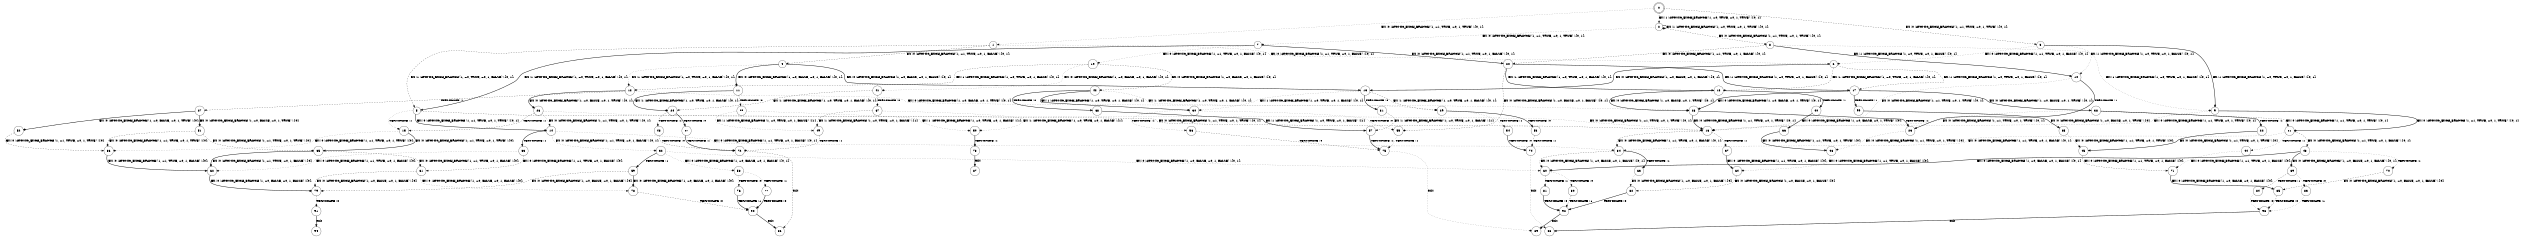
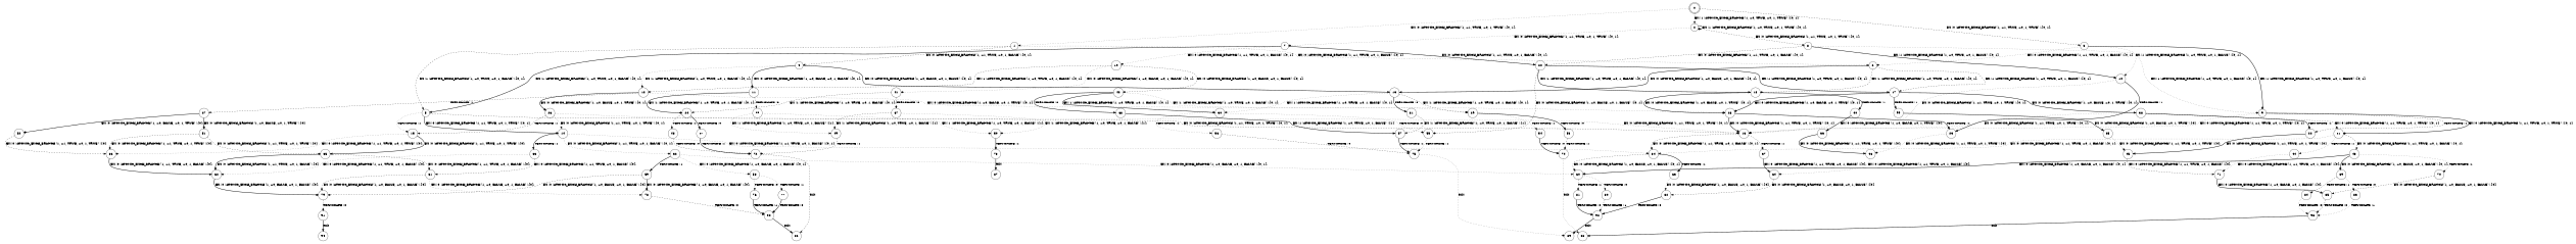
  digraph {
    node [shape=circle]
    edge [arrowhead=diamond style=bold]
    0 [peripheries=2]
    1
    2
    3
    4
    5
    6
    7
    8
    9
    10
    11
    12
    13
    14
    15
    16
    17
    18
    19
    20
    21
    22
    23
    24
    25
    26
    27
    28
    29
    30
    31
    32
    33
    34
    35
    36
    37
    38
    n40 [label=99]
    40
    41
    42
    55
    43
    44
    45
    46
    47
    48
    49
    50
    51
    52
    53
    54
    56
    57
    58
    59
    60
    61
    62
    63
    64
    65
    66
    67
    68
    69
    70
    71
    72
    73
    74
    75
    76
    77
    78
    79
    80
    81
    82
    83
    84
    85
    86
    87
    88
    89
    90
    91
    92
    93
    94
    0 -> 1 [arrowhead=normal label="EX !0 !ATOMIC_EXCH_BRANCH (1, +1, TRUE, +0, 1, TRUE) !{0, 1}" style=dotted]
    0 -> 2 [arrowhead=normal label="EX !1 !ATOMIC_EXCH_BRANCH (1, +0, TRUE, +0, 1, TRUE) !{0, 1}" style=dashed]
    0 -> 3 [arrowhead=normal label="EX !0 !ATOMIC_EXCH_BRANCH (1, +1, TRUE, +0, 1, TRUE) !{0, 1}" style=dashed]
    1 -> 4 [arrowhead=normal label="EX !0 !ATOMIC_EXCH_BRANCH (1, +1, TRUE, +0, 1, FALSE) !{0, 1}" style=dashed]
    1 -> 5 [arrowhead=normal label="EX !1 !ATOMIC_EXCH_BRANCH (1, +0, TRUE, +0, 1, FALSE) !{0, 1}" style=dashed]
    1 -> 6 [arrowhead=normal label="EX !0 !ATOMIC_EXCH_BRANCH (1, +1, TRUE, +0, 1, FALSE) !{0, 1}" style=dotted]
    2 -> 2 [label="EX !1 !ATOMIC_EXCH_BRANCH (1, +0, TRUE, +0, 1, TRUE) !{0, 1}"]
    2 -> 7 [label="EX !0 !ATOMIC_EXCH_BRANCH (1, +1, TRUE, +0, 1, TRUE) !{0, 1}" style=dotted]
    2 -> 8 [label="EX !0 !ATOMIC_EXCH_BRANCH (1, +1, TRUE, +0, 1, TRUE) !{0, 1}" style=dashed]
    3 -> 6 [label="EX !0 !ATOMIC_EXCH_BRANCH (1, +1, TRUE, +0, 1, FALSE) !{0, 1}" style=dotted]
    3 -> 9 [label="EX !1 !ATOMIC_EXCH_BRANCH (1, +0, TRUE, +0, 1, FALSE) !{0, 1}"]
    3 -> 10 [arrowhead=normal label="EX !1 !ATOMIC_EXCH_BRANCH (1, +0, TRUE, +0, 1, FALSE) !{0, 1}" style=dotted]
    4 -> 11 [label="EX !0 !ATOMIC_EXCH_BRANCH (1, +0, FALSE, +0, 1, FALSE) !{0, 1}"]
    4 -> 12 [label="EX !1 !ATOMIC_EXCH_BRANCH (1, +0, TRUE, +0, 1, FALSE) !{0, 1}" style=dotted]
    4 -> 13 [arrowhead=normal label="EX !0 !ATOMIC_EXCH_BRANCH (1, +0, FALSE, +0, 1, FALSE) !{0, 1}"]
    5 -> 14 [label="EX !0 !ATOMIC_EXCH_BRANCH (1, +1, TRUE, +0, 1, TRUE) !{0, 1}"]
    5 -> 15 [label="TERMINATE !1" style=dotted]
    5 -> 16 [label="EX !0 !ATOMIC_EXCH_BRANCH (1, +1, TRUE, +0, 1, TRUE) !{0, 1}" style=dashed]
    6 -> 13 [arrowhead=normal label="EX !0 !ATOMIC_EXCH_BRANCH (1, +0, FALSE, +0, 1, FALSE) !{0, 1}"]
    6 -> 17 [arrowhead=normal label="EX !1 !ATOMIC_EXCH_BRANCH (1, +0, TRUE, +0, 1, FALSE) !{0, 1}" style=dashed]
    6 -> 18 [label="EX !1 !ATOMIC_EXCH_BRANCH (1, +0, TRUE, +0, 1, FALSE) !{0, 1}" style=dashed]
    7 -> 5 [arrowhead=normal label="EX !1 !ATOMIC_EXCH_BRANCH (1, +0, TRUE, +0, 1, FALSE) !{0, 1}"]
    7 -> 19 [label="EX !0 !ATOMIC_EXCH_BRANCH (1, +1, TRUE, +0, 1, FALSE) !{0, 1}" style=dotted]
    7 -> 20 [arrowhead=normal label="EX !0 !ATOMIC_EXCH_BRANCH (1, +1, TRUE, +0, 1, FALSE) !{0, 1}"]
    8 -> 9 [label="EX !1 !ATOMIC_EXCH_BRANCH (1, +0, TRUE, +0, 1, FALSE) !{0, 1}" style=dotted]
    8 -> 10 [label="EX !1 !ATOMIC_EXCH_BRANCH (1, +0, TRUE, +0, 1, FALSE) !{0, 1}"]
    8 -> 20 [arrowhead=normal label="EX !0 !ATOMIC_EXCH_BRANCH (1, +1, TRUE, +0, 1, FALSE) !{0, 1}" style=dashed]
    9 -> 16 [arrowhead=normal label="EX !0 !ATOMIC_EXCH_BRANCH (1, +1, TRUE, +0, 1, TRUE) !{0, 1}" style=dotted]
    9 -> 21 [label="EX !0 !ATOMIC_EXCH_BRANCH (1, +1, TRUE, +0, 1, TRUE) !{0, 1}"]
+   9 -> 22 [arrowhead=normal label="TERMINATE !1" style=dashed]
    10 -> 16 [label="EX !0 !ATOMIC_EXCH_BRANCH (1, +1, TRUE, +0, 1, TRUE) !{0, 1}" style=dotted]
    10 -> 23 [arrowhead=normal label="TERMINATE !1"]
    11 -> 24 [label="EX !1 !ATOMIC_EXCH_BRANCH (1, +0, TRUE, +0, 1, FALSE) !{0, 1}"]
    11 -> 25 [arrowhead=normal label="TERMINATE !0" style=dashed]
    12 -> 26 [label="EX !0 !ATOMIC_EXCH_BRANCH (1, +0, FALSE, +0, 1, TRUE) !{0, 1}"]
    12 -> 27 [arrowhead=normal label="TERMINATE !1" style=dashed]
    12 -> 28 [label="EX !0 !ATOMIC_EXCH_BRANCH (1, +0, FALSE, +0, 1, TRUE) !{0, 1}" style=dotted]
    13 -> 29 [arrowhead=normal label="EX !1 !ATOMIC_EXCH_BRANCH (1, +0, TRUE, +0, 1, FALSE) !{0, 1}" style=dashed]
    13 -> 30 [label="EX !1 !ATOMIC_EXCH_BRANCH (1, +0, TRUE, +0, 1, FALSE) !{0, 1}" style=dotted]
    13 -> 31 [arrowhead=normal label="TERMINATE !0"]
    14 -> 32 [label="EX !0 !ATOMIC_EXCH_BRANCH (1, +1, TRUE, +0, 1, FALSE) !{0, 1}" style=dotted]
    14 -> 33 [arrowhead=normal label="TERMINATE !1"]
    14 -> 34 [label="EX !0 !ATOMIC_EXCH_BRANCH (1, +1, TRUE, +0, 1, FALSE) !{0, 1}" style=dotted]
    15 -> 35 [arrowhead=normal label="EX !0 !ATOMIC_EXCH_BRANCH (1, +1, TRUE, +0, 1, TRUE) !{0}"]
    15 -> 36 [label="EX !0 !ATOMIC_EXCH_BRANCH (1, +1, TRUE, +0, 1, TRUE) !{0}" style=dotted]
    16 -> 34 [label="EX !0 !ATOMIC_EXCH_BRANCH (1, +1, TRUE, +0, 1, FALSE) !{0, 1}" style=dashed]
    16 -> 37 [label="TERMINATE !1" style=dashed]
    17 -> 28 [label="EX !0 !ATOMIC_EXCH_BRANCH (1, +0, FALSE, +0, 1, TRUE) !{0, 1}"]
    17 -> 38 [arrowhead=normal label="EX !0 !ATOMIC_EXCH_BRANCH (1, +0, FALSE, +0, 1, TRUE) !{0, 1}"]
    17 -> n40 [arrowhead=normal label="TERMINATE !1"]
    18 -> 28 [arrowhead=normal label="EX !0 !ATOMIC_EXCH_BRANCH (1, +0, FALSE, +0, 1, TRUE) !{0, 1}"]
    18 -> 40 [arrowhead=normal label="TERMINATE !1"]
    19 -> 12 [label="EX !1 !ATOMIC_EXCH_BRANCH (1, +0, TRUE, +0, 1, FALSE) !{0, 1}" style=dashed]
    19 -> 41 [label="EX !0 !ATOMIC_EXCH_BRANCH (1, +0, FALSE, +0, 1, FALSE) !{0, 1}" style=dotted]
    19 -> 42 [label="EX !0 !ATOMIC_EXCH_BRANCH (1, +0, FALSE, +0, 1, FALSE) !{0, 1}" style=dashed]
    20 -> 17 [arrowhead=normal label="EX !1 !ATOMIC_EXCH_BRANCH (1, +0, TRUE, +0, 1, FALSE) !{0, 1}"]
    20 -> 18 [arrowhead=normal label="EX !1 !ATOMIC_EXCH_BRANCH (1, +0, TRUE, +0, 1, FALSE) !{0, 1}"]
    20 -> 55 [label="EX !0 !ATOMIC_EXCH_BRANCH (1, +0, FALSE, +0, 1, FALSE) !{0, 1}" style=dashed]
    21 -> 34 [arrowhead=normal label="EX !0 !ATOMIC_EXCH_BRANCH (1, +1, TRUE, +0, 1, FALSE) !{0, 1}" style=dotted]
    21 -> 43 [arrowhead=normal label="EX !0 !ATOMIC_EXCH_BRANCH (1, +1, TRUE, +0, 1, FALSE) !{0, 1}" style=dashed]
    21 -> 44 [arrowhead=normal label="TERMINATE !1" style=dotted]
    22 -> 45 [arrowhead=normal label="EX !0 !ATOMIC_EXCH_BRANCH (1, +1, TRUE, +0, 1, TRUE) !{0}"]
    23 -> 46 [label="EX !0 !ATOMIC_EXCH_BRANCH (1, +1, TRUE, +0, 1, TRUE) !{0}" style=dotted]
    24 -> 47 [arrowhead=normal label="TERMINATE !0"]
    24 -> 48 [label="TERMINATE !1" style=dashed]
    25 -> 49 [arrowhead=normal label="EX !1 !ATOMIC_EXCH_BRANCH (1, +0, TRUE, +0, 1, FALSE) !{1}" style=dotted]
    25 -> 50 [label="EX !1 !ATOMIC_EXCH_BRANCH (1, +0, TRUE, +0, 1, FALSE) !{1}" style=dotted]
    26 -> 14 [arrowhead=normal label="EX !0 !ATOMIC_EXCH_BRANCH (1, +1, TRUE, +0, 1, TRUE) !{0, 1}" style=dotted]
    26 -> 15 [arrowhead=normal label="TERMINATE !1" style=dashed]
    26 -> 16 [label="EX !0 !ATOMIC_EXCH_BRANCH (1, +1, TRUE, +0, 1, TRUE) !{0, 1}" style=dotted]
    27 -> 51 [label="EX !0 !ATOMIC_EXCH_BRANCH (1, +0, FALSE, +0, 1, TRUE) !{0}"]
    27 -> 52 [label="EX !0 !ATOMIC_EXCH_BRANCH (1, +0, FALSE, +0, 1, TRUE) !{0}"]
    28 -> 16 [arrowhead=normal label="EX !0 !ATOMIC_EXCH_BRANCH (1, +1, TRUE, +0, 1, TRUE) !{0, 1}"]
    28 -> 23 [label="TERMINATE !1"]
    29 -> 53 [arrowhead=normal label="TERMINATE !0"]
    29 -> 54 [arrowhead=normal label="TERMINATE !1" style=dotted]
    30 -> 55 [label="TERMINATE !0" style=dotted]
    30 -> 56 [arrowhead=normal label="TERMINATE !1" style=dotted]
    31 -> 57 [arrowhead=normal label="EX !1 !ATOMIC_EXCH_BRANCH (1, +0, TRUE, +0, 1, FALSE) !{1}" style=dashed]
    32 -> 58 [label="EX !0 !ATOMIC_EXCH_BRANCH (1, +0, FALSE, +0, 1, FALSE) !{0, 1}" style=dotted]
    32 -> 59 [arrowhead=normal label="TERMINATE !1"]
    32 -> 60 [arrowhead=normal label="EX !0 !ATOMIC_EXCH_BRANCH (1, +0, FALSE, +0, 1, FALSE) !{0, 1}" style=dotted]
    33 -> 61 [arrowhead=normal label="EX !0 !ATOMIC_EXCH_BRANCH (1, +1, TRUE, +0, 1, FALSE) !{0}" style=dashed]
    33 -> 62 [label="EX !0 !ATOMIC_EXCH_BRANCH (1, +1, TRUE, +0, 1, FALSE) !{0}" style=dotted]
    34 -> 60 [label="EX !0 !ATOMIC_EXCH_BRANCH (1, +0, FALSE, +0, 1, FALSE) !{0, 1}" style=dashed]
    34 -> 63 [label="TERMINATE !1"]
    35 -> 61 [label="EX !0 !ATOMIC_EXCH_BRANCH (1, +1, TRUE, +0, 1, FALSE) !{0}" style=dashed]
    35 -> 62 [label="EX !0 !ATOMIC_EXCH_BRANCH (1, +1, TRUE, +0, 1, FALSE) !{0}"]
    36 -> 62 [arrowhead=normal label="EX !0 !ATOMIC_EXCH_BRANCH (1, +1, TRUE, +0, 1, FALSE) !{0}"]
    37 -> 64 [arrowhead=normal label="EX !0 !ATOMIC_EXCH_BRANCH (1, +1, TRUE, +0, 1, FALSE) !{0}"]
    38 -> 16 [arrowhead=normal label="EX !0 !ATOMIC_EXCH_BRANCH (1, +1, TRUE, +0, 1, TRUE) !{0, 1}" style=dotted]
    38 -> 21 [label="EX !0 !ATOMIC_EXCH_BRANCH (1, +1, TRUE, +0, 1, TRUE) !{0, 1}" style=dashed]
    38 -> 22 [label="TERMINATE !1"]
    n40 -> 65 [arrowhead=normal label="EX !0 !ATOMIC_EXCH_BRANCH (1, +0, FALSE, +0, 1, TRUE) !{0}"]
    40 -> 66 [arrowhead=normal label="EX !0 !ATOMIC_EXCH_BRANCH (1, +0, FALSE, +0, 1, TRUE) !{0}"]
    41 -> 24 [arrowhead=normal label="EX !1 !ATOMIC_EXCH_BRANCH (1, +0, TRUE, +0, 1, FALSE) !{0, 1}" style=dashed]
    41 -> 67 [label="TERMINATE !0" style=dashed]
    42 -> 29 [label="EX !1 !ATOMIC_EXCH_BRANCH (1, +0, TRUE, +0, 1, FALSE) !{0, 1}" style=dotted]
    42 -> 30 [label="EX !1 !ATOMIC_EXCH_BRANCH (1, +0, TRUE, +0, 1, FALSE) !{0, 1}"]
    42 -> 68 [arrowhead=normal label="TERMINATE !0"]
    55 -> 75 [label="TERMINATE !1" style=dotted]
    43 -> 60 [label="EX !0 !ATOMIC_EXCH_BRANCH (1, +0, FALSE, +0, 1, FALSE) !{0, 1}"]
    43 -> 69 [label="EX !0 !ATOMIC_EXCH_BRANCH (1, +0, FALSE, +0, 1, FALSE) !{0, 1}"]
    43 -> 70 [label="TERMINATE !1" style=dotted]
    44 -> 71 [label="EX !0 !ATOMIC_EXCH_BRANCH (1, +1, TRUE, +0, 1, FALSE) !{0}" style=dotted]
    45 -> 71 [arrowhead=normal label="EX !0 !ATOMIC_EXCH_BRANCH (1, +1, TRUE, +0, 1, FALSE) !{0}" style=dashed]
    46 -> 64 [label="EX !0 !ATOMIC_EXCH_BRANCH (1, +1, TRUE, +0, 1, FALSE) !{0}" style=dotted]
    47 -> 72 [arrowhead=normal label="TERMINATE !1"]
    48 -> 72 [label="TERMINATE !0" style=dashed]
    49 -> 72 [label="TERMINATE !1" style=dashed]
    50 -> 73 [label="TERMINATE !1"]
    51 -> 35 [label="EX !0 !ATOMIC_EXCH_BRANCH (1, +1, TRUE, +0, 1, TRUE) !{0}" style=dashed]
    51 -> 36 [label="EX !0 !ATOMIC_EXCH_BRANCH (1, +1, TRUE, +0, 1, TRUE) !{0}" style=dashed]
    52 -> 36 [arrowhead=normal label="EX !0 !ATOMIC_EXCH_BRANCH (1, +1, TRUE, +0, 1, TRUE) !{0}" style=dashed]
    53 -> 74 [label="TERMINATE !1" style=dashed]
    54 -> 74 [label="TERMINATE !0"]
    56 -> 75 [label="TERMINATE !0" style=dashed]
    57 -> 75 [arrowhead=normal label="TERMINATE !1"]
    58 -> 76 [arrowhead=normal label="TERMINATE !0" style=dotted]
    58 -> 77 [label="TERMINATE !1" style=dotted]
    59 -> 78 [label="EX !0 !ATOMIC_EXCH_BRANCH (1, +0, FALSE, +0, 1, FALSE) !{0}"]
    59 -> 79 [label="EX !0 !ATOMIC_EXCH_BRANCH (1, +0, FALSE, +0, 1, FALSE) !{0}" style=dashed]
    60 -> 80 [arrowhead=normal label="TERMINATE !0" style=dotted]
    60 -> 81 [label="TERMINATE !1" style=dashed]
    61 -> 78 [arrowhead=normal label="EX !0 !ATOMIC_EXCH_BRANCH (1, +0, FALSE, +0, 1, FALSE) !{0}" style=dotted]
    61 -> 79 [label="EX !0 !ATOMIC_EXCH_BRANCH (1, +0, FALSE, +0, 1, FALSE) !{0}" style=dashed]
    62 -> 79 [label="EX !0 !ATOMIC_EXCH_BRANCH (1, +0, FALSE, +0, 1, FALSE) !{0}"]
    63 -> 82 [arrowhead=normal label="EX !0 !ATOMIC_EXCH_BRANCH (1, +0, FALSE, +0, 1, FALSE) !{0}" style=dotted]
    64 -> 82 [arrowhead=normal label="EX !0 !ATOMIC_EXCH_BRANCH (1, +0, FALSE, +0, 1, FALSE) !{0}" style=dashed]
    65 -> 45 [label="EX !0 !ATOMIC_EXCH_BRANCH (1, +1, TRUE, +0, 1, TRUE) !{0}" style=dotted]
    66 -> 46 [arrowhead=normal label="EX !0 !ATOMIC_EXCH_BRANCH (1, +1, TRUE, +0, 1, TRUE) !{0}"]
    67 -> 49 [label="EX !1 !ATOMIC_EXCH_BRANCH (1, +0, TRUE, +0, 1, FALSE) !{1}" style=dashed]
    67 -> 50 [label="EX !1 !ATOMIC_EXCH_BRANCH (1, +0, TRUE, +0, 1, FALSE) !{1}" style=dotted]
    68 -> 57 [arrowhead=normal label="EX !1 !ATOMIC_EXCH_BRANCH (1, +0, TRUE, +0, 1, FALSE) !{1}"]
    69 -> 83 [label="TERMINATE !0" style=dotted]
    69 -> 84 [label="TERMINATE !1" style=dashed]
    70 -> 85 [arrowhead=normal label="EX !0 !ATOMIC_EXCH_BRANCH (1, +0, FALSE, +0, 1, FALSE) !{0}" style=dashed]
    71 -> 85 [arrowhead=normal label="EX !0 !ATOMIC_EXCH_BRANCH (1, +0, FALSE, +0, 1, FALSE) !{0}"]
    72 -> 86 [arrowhead=normal label=exit style=dashed]
    73 -> 87 [arrowhead=normal label=exit]
    74 -> 88 [arrowhead=normal label=exit style=dotted]
    75 -> 89 [label=exit style=dotted]
    76 -> 90 [label="TERMINATE !1"]
    77 -> 90 [label="TERMINATE !0"]
    78 -> 90 [arrowhead=normal label="TERMINATE !0" style=dashed]
    79 -> 91 [label="TERMINATE !0" style=dashed]
    80 -> 92 [label="TERMINATE !1" style=dashed]
    81 -> 92 [label="TERMINATE !0"]
    82 -> 92 [arrowhead=normal label="TERMINATE !0"]
    83 -> 93 [arrowhead=normal label="TERMINATE !1" style=dotted]
    84 -> 93 [label="TERMINATE !0" style=dotted]
    85 -> 93 [label="TERMINATE !0" style=dashed]
    90 -> 86 [arrowhead=normal label=exit]
    91 -> 94 [arrowhead=normal label=exit]
    92 -> 89 [label=exit]
    93 -> 88 [arrowhead=normal label=exit]
  }
